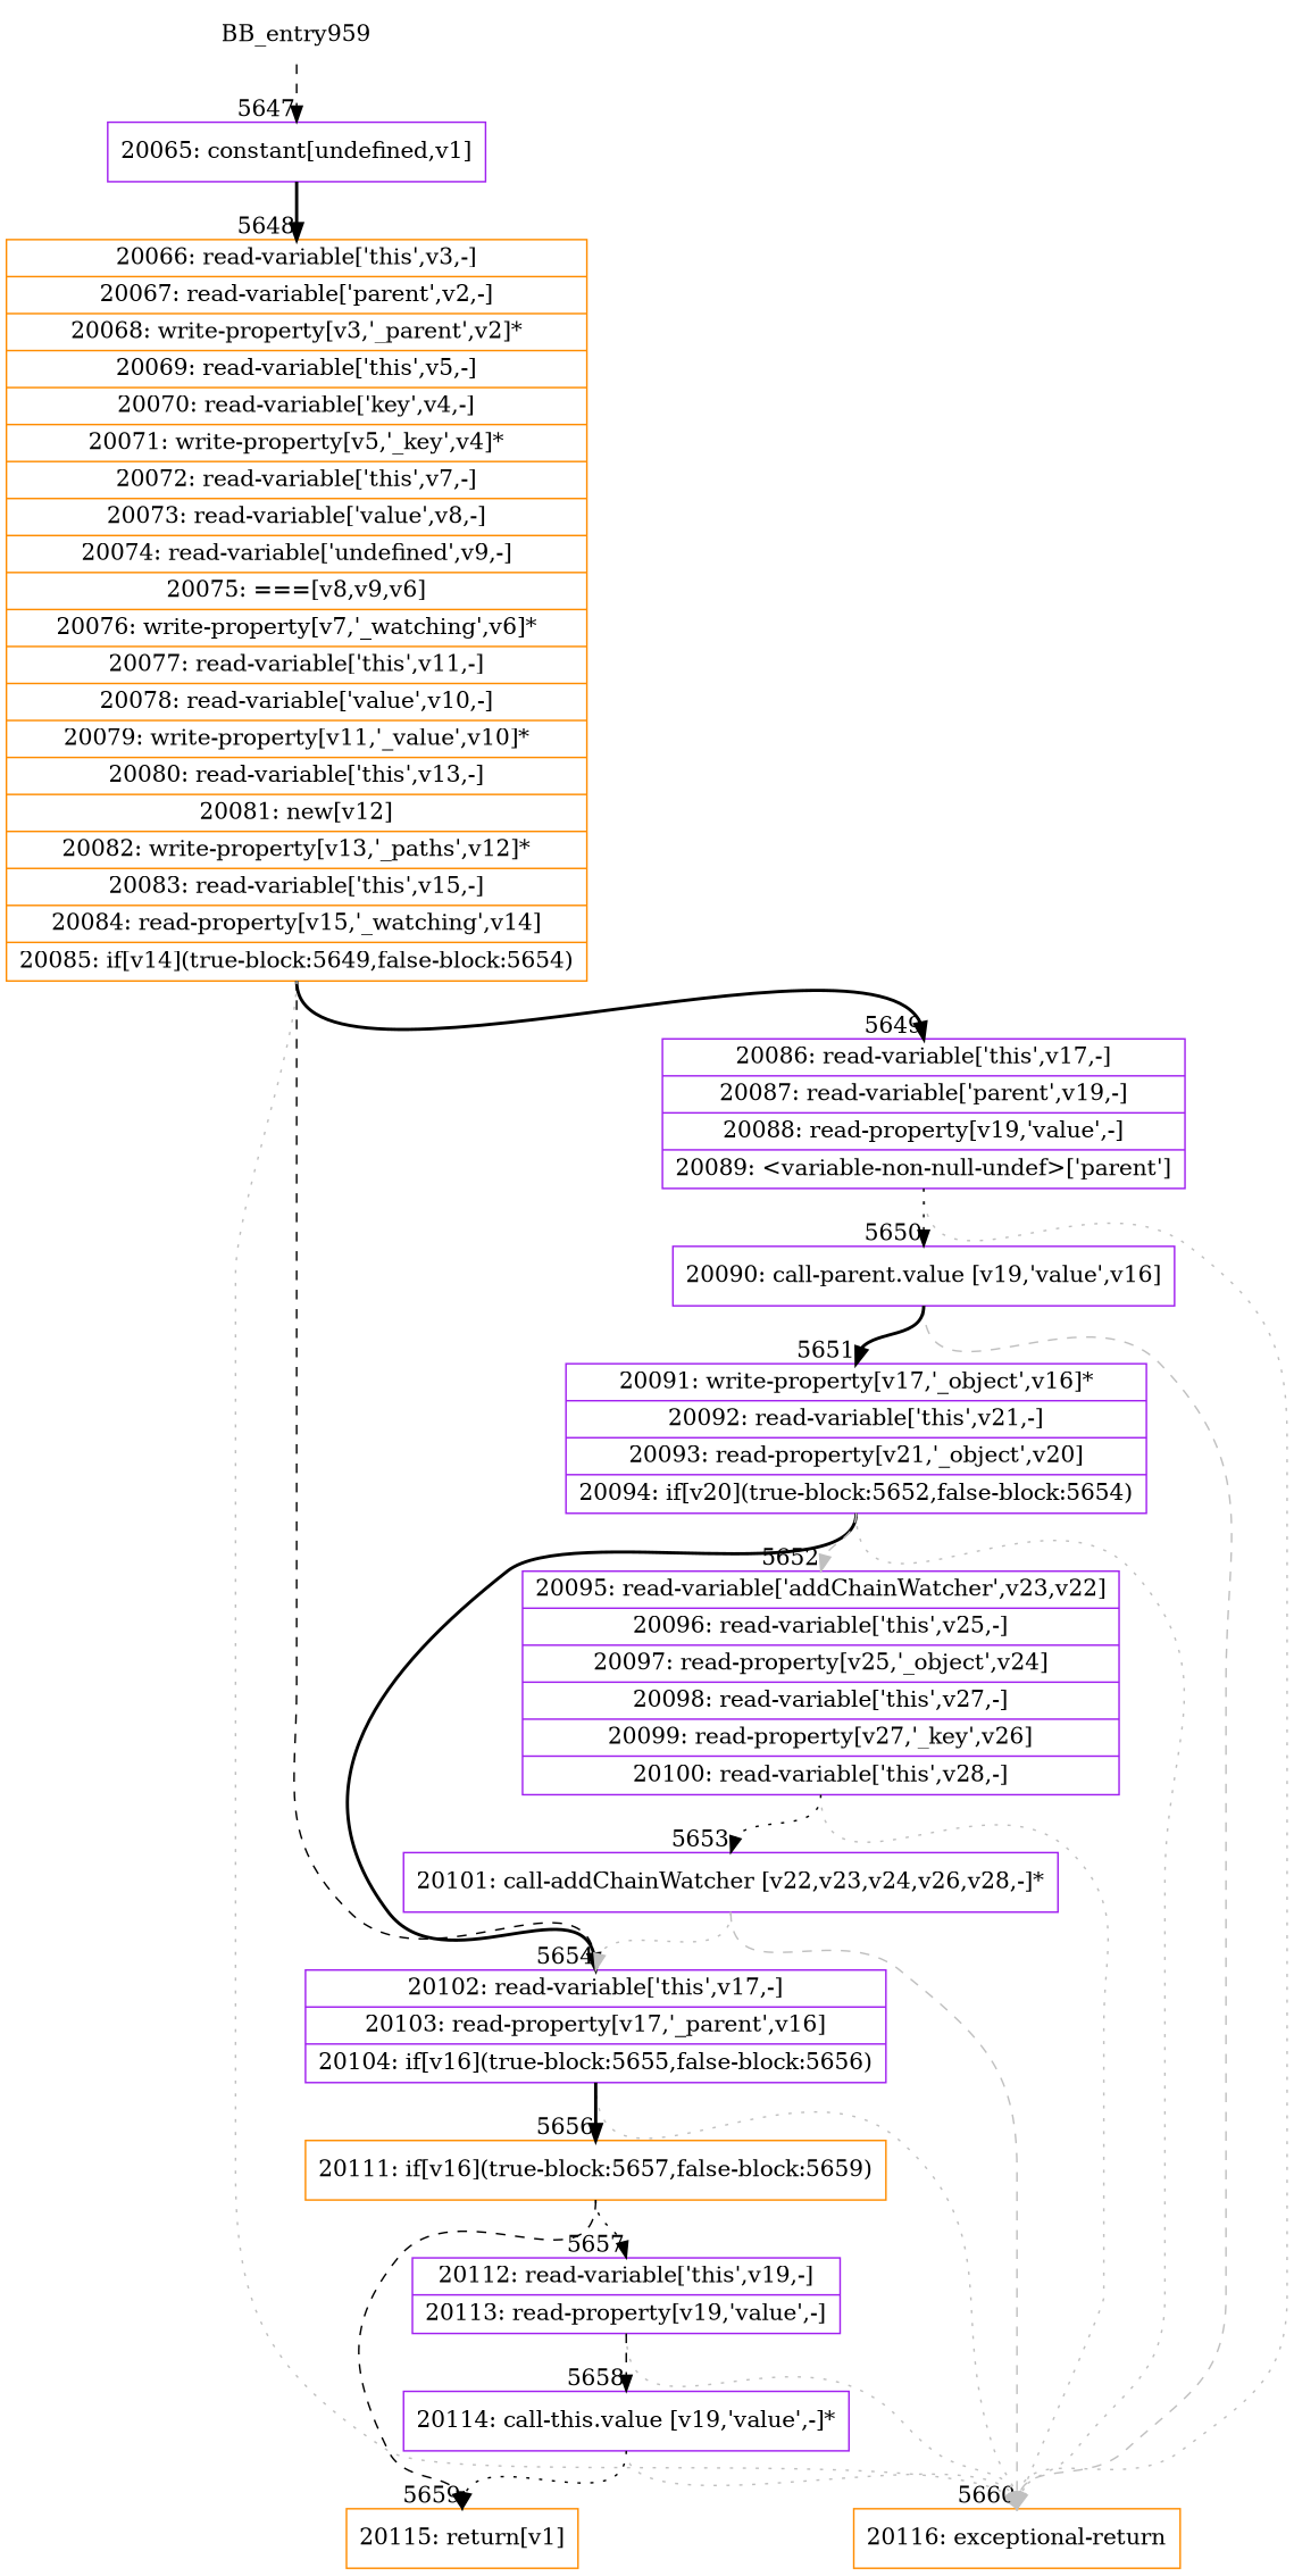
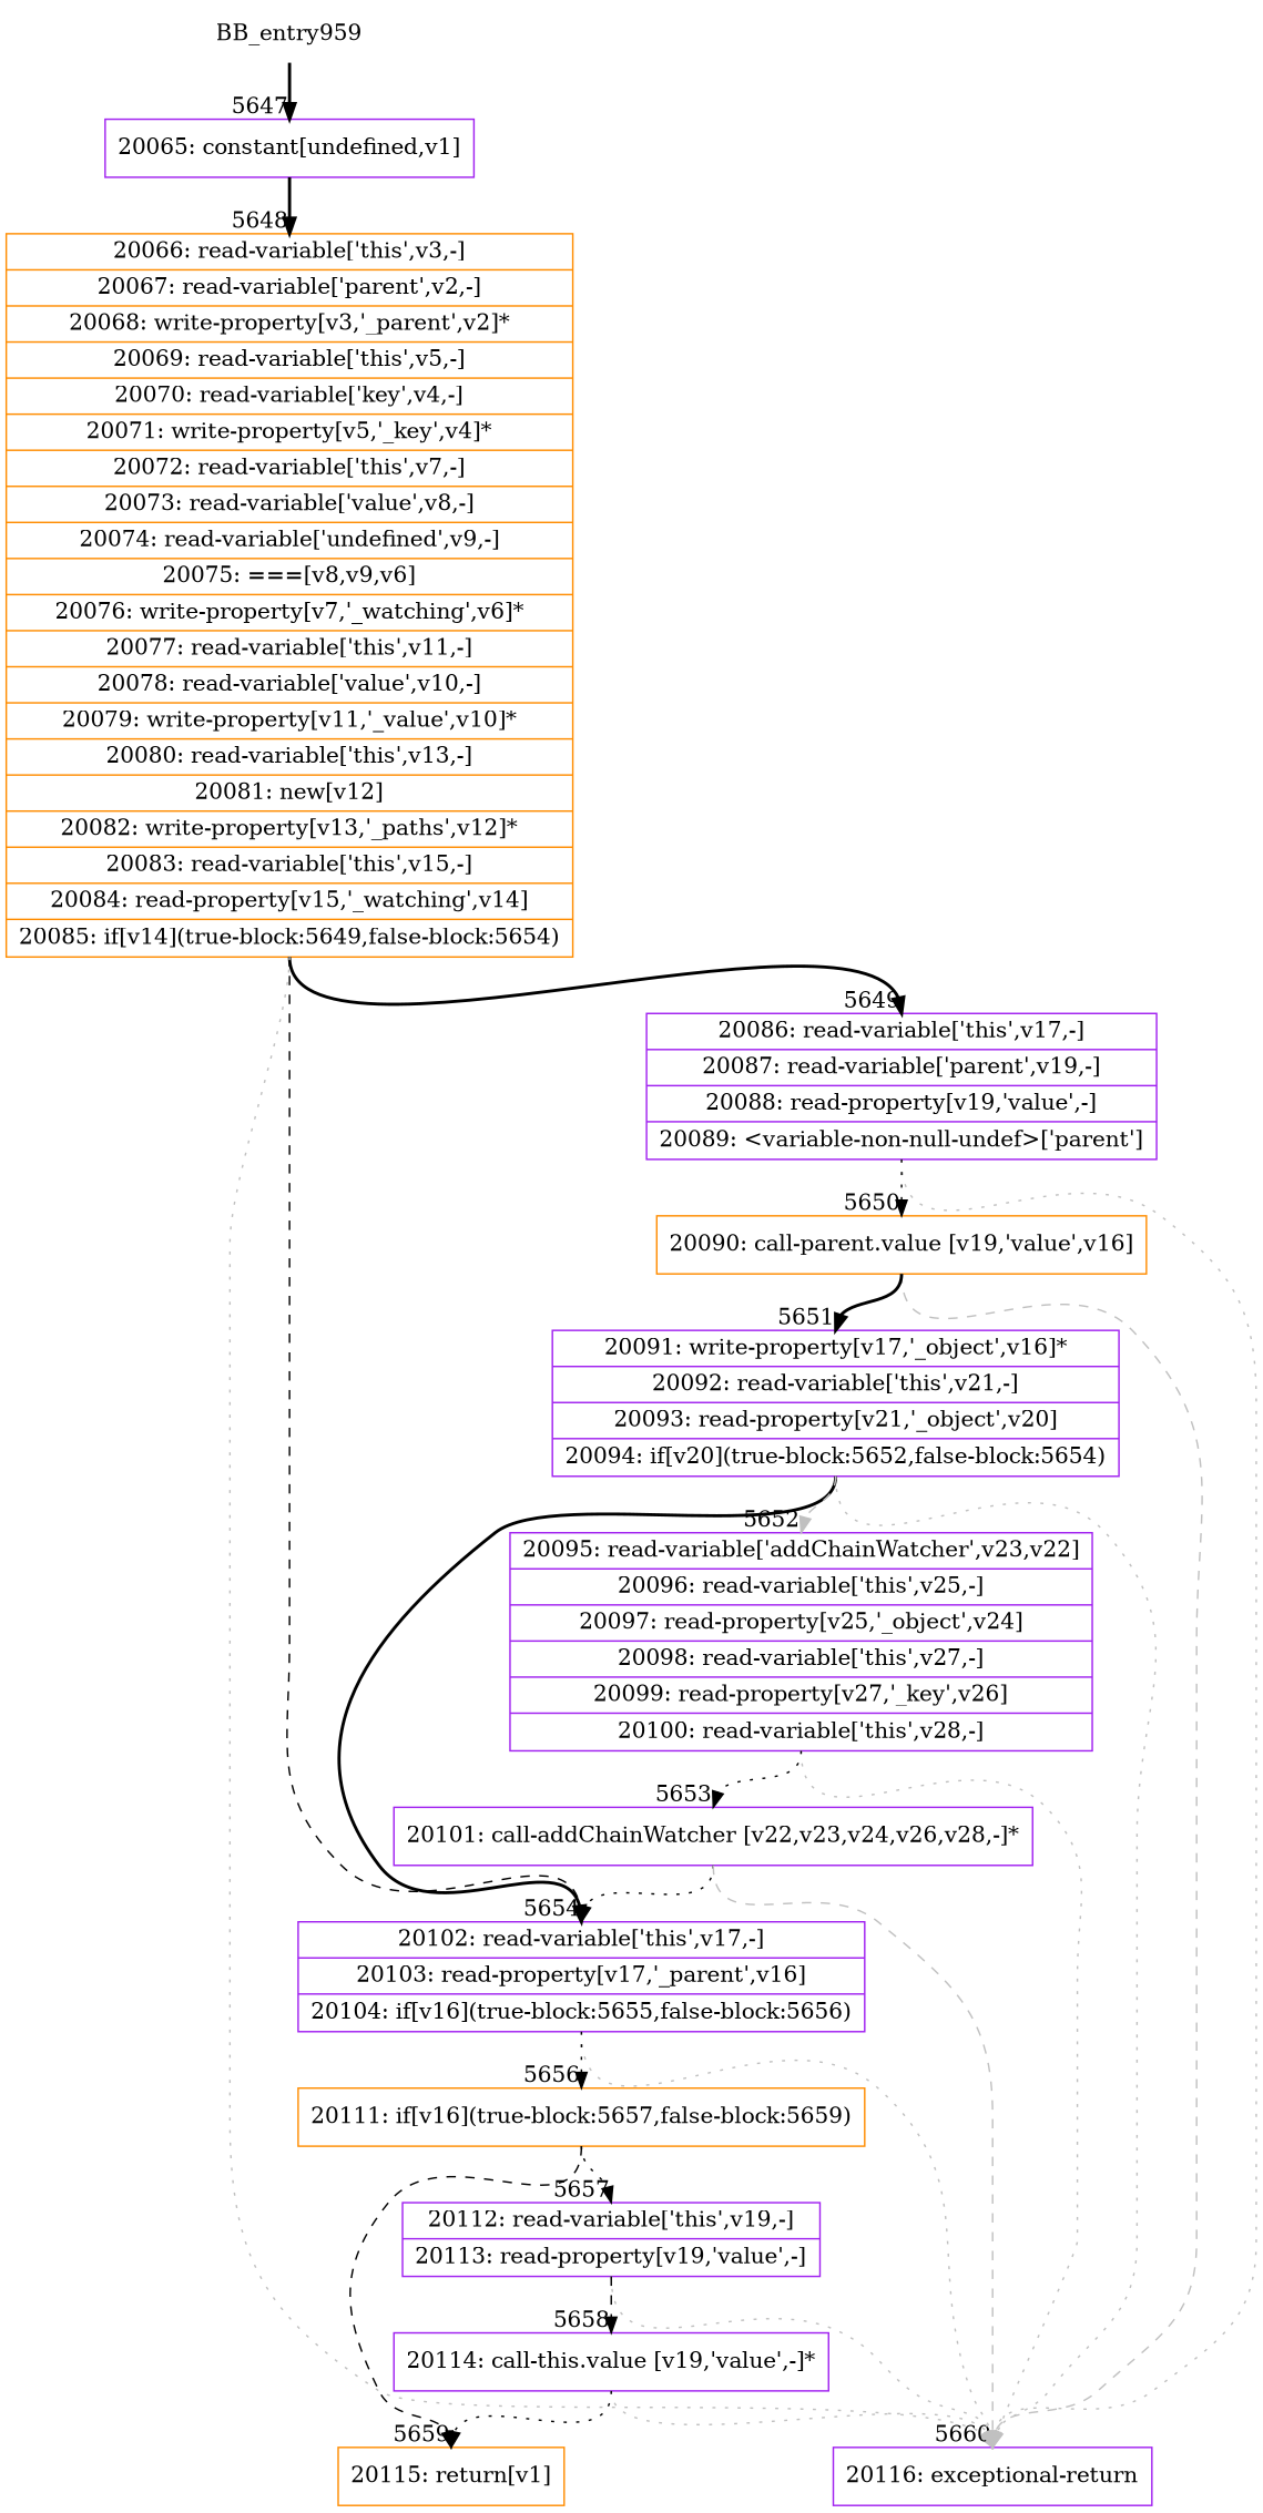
  digraph {
    rankdir=TD
    node [color=purple shape=record]
    edge [headport=n style=dotted tailport=s]
    n1 [label=BB_entry959 shape=none]
    n2 [label="{20065: constant[undefined,v1]}"]
    n3 [color=darkorange label="{20066: read-variable['this',v3,-]|20067: read-variable['parent',v2,-]|20068: write-property[v3,'_parent',v2]*|20069: read-variable['this',v5,-]|20070: read-variable['key',v4,-]|20071: write-property[v5,'_key',v4]*|20072: read-variable['this',v7,-]|20073: read-variable['value',v8,-]|20074: read-variable['undefined',v9,-]|20075: ===[v8,v9,v6]|20076: write-property[v7,'_watching',v6]*|20077: read-variable['this',v11,-]|20078: read-variable['value',v10,-]|20079: write-property[v11,'_value',v10]*|20080: read-variable['this',v13,-]|20081: new[v12]|20082: write-property[v13,'_paths',v12]*|20083: read-variable['this',v15,-]|20084: read-property[v15,'_watching',v14]|20085: if[v14](true-block:5649,false-block:5654)}"]
    n4 [label="{20086: read-variable['this',v17,-]|20087: read-variable['parent',v19,-]|20088: read-property[v19,'value',-]|20089: \<variable-non-null-undef\>['parent']}"]
    n5 [label="{20102: read-variable['this',v17,-]|20103: read-property[v17,'_parent',v16]|20104: if[v16](true-block:5655,false-block:5656)}"]
-   n6 [color=darkorange label="{20116: exceptional-return}"]
-   n7 [label="{20090: call-parent.value [v19,'value',v16]}"]
+   n6 [label="{20116: exceptional-return}"]
+   n7 [color=darkorange label="{20090: call-parent.value [v19,'value',v16]}"]
    n8 [color=darkorange label="{20111: if[v16](true-block:5657,false-block:5659)}"]
    n9 [label="{20091: write-property[v17,'_object',v16]*|20092: read-variable['this',v21,-]|20093: read-property[v21,'_object',v20]|20094: if[v20](true-block:5652,false-block:5654)}"]
    n10 [label="{20112: read-variable['this',v19,-]|20113: read-property[v19,'value',-]}"]
    n11 [color=darkorange label="{20115: return[v1]}"]
    n12 [label="{20095: read-variable['addChainWatcher',v23,v22]|20096: read-variable['this',v25,-]|20097: read-property[v25,'_object',v24]|20098: read-variable['this',v27,-]|20099: read-property[v27,'_key',v26]|20100: read-variable['this',v28,-]}"]
    n13 [label="{20101: call-addChainWatcher [v22,v23,v24,v26,v28,-]*}"]
    n14 [label="{20114: call-this.value [v19,'value',-]*}"]
-   n1 -> n2 [headlabel="    5647" style=dashed]
+   n1 -> n2 [headlabel="    5647" style=bold]
    n2 -> n3 [headlabel="      5648" style=bold]
    n3 -> n4 [headlabel="      5649" style=bold]
    n3 -> n5 [headlabel="      5654" style=dashed]
    n3 -> n6 [color=gray headlabel="      5660"]
    n4 -> n6 [color=gray]
    n4 -> n7 [headlabel="      5650"]
    n5 -> n6 [color=gray]
-   n5 -> n8 [headlabel="      5656" style=bold]
+   n5 -> n8 [headlabel="      5656"]
    n7 -> n6 [color=gray style=dashed]
    n7 -> n9 [headlabel="      5651" style=bold]
    n8 -> n10 [headlabel="      5657"]
    n8 -> n11 [headlabel="      5659" style=dashed]
    n9 -> n5 [style=bold]
    n9 -> n6 [color=gray]
    n9 -> n12 [color=gray headlabel="      5652" style=dashed]
    n10 -> n6 [color=gray]
    n10 -> n14 [headlabel="      5658" style=dashed]
    n12 -> n6 [color=gray]
    n12 -> n13 [headlabel="      5653"]
-   n13 -> n5 [color=gray]
+   n13 -> n5
    n13 -> n6 [color=gray style=dashed]
    n14 -> n6 [color=gray]
    n14 -> n11
  }
